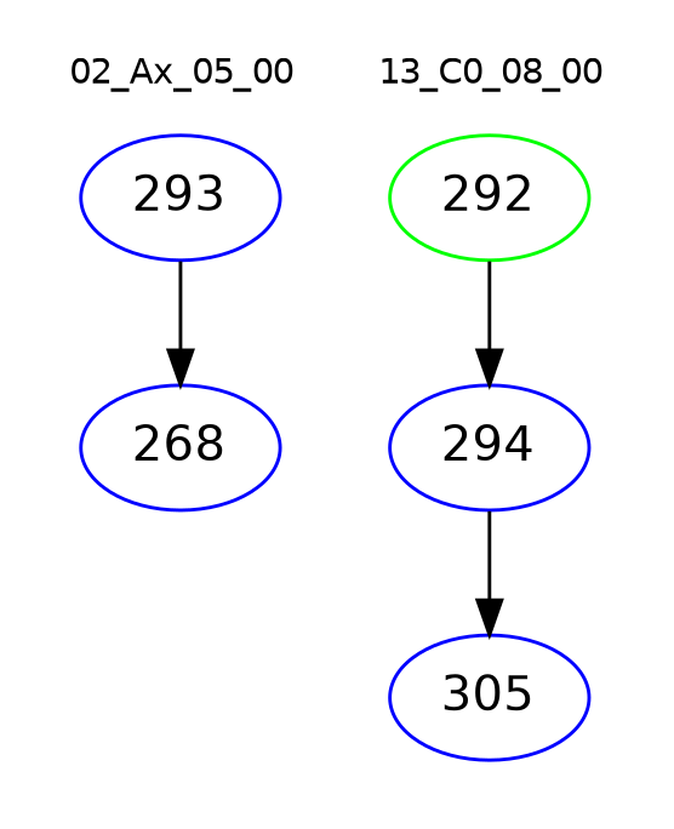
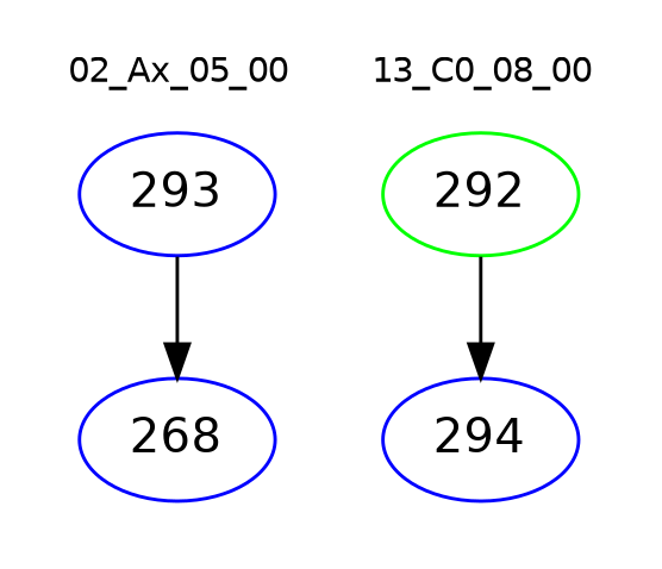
  digraph {
    fontname="DejaVu Sans"
    node [color=blue fontname="DejaVu Sans"]
    edge [color=black fontname="DejaVu Sans"]
    n1 [label=293]
    n2 [label=268]
    n3 [color=green label=292]
    n4 [label=294]
-   n5 [label=305]
    subgraph cluster_1 {
      color=white
      fontsize=10
      label="02_Ax_05_00"
      n1
      n2
    }
    subgraph cluster_2 {
      color=white
      fontsize=10
      label="13_C0_08_00"
      n3
      n4
-     n5
    }
    n1 -> n2
    n3 -> n4
-   n4 -> n5
  }
